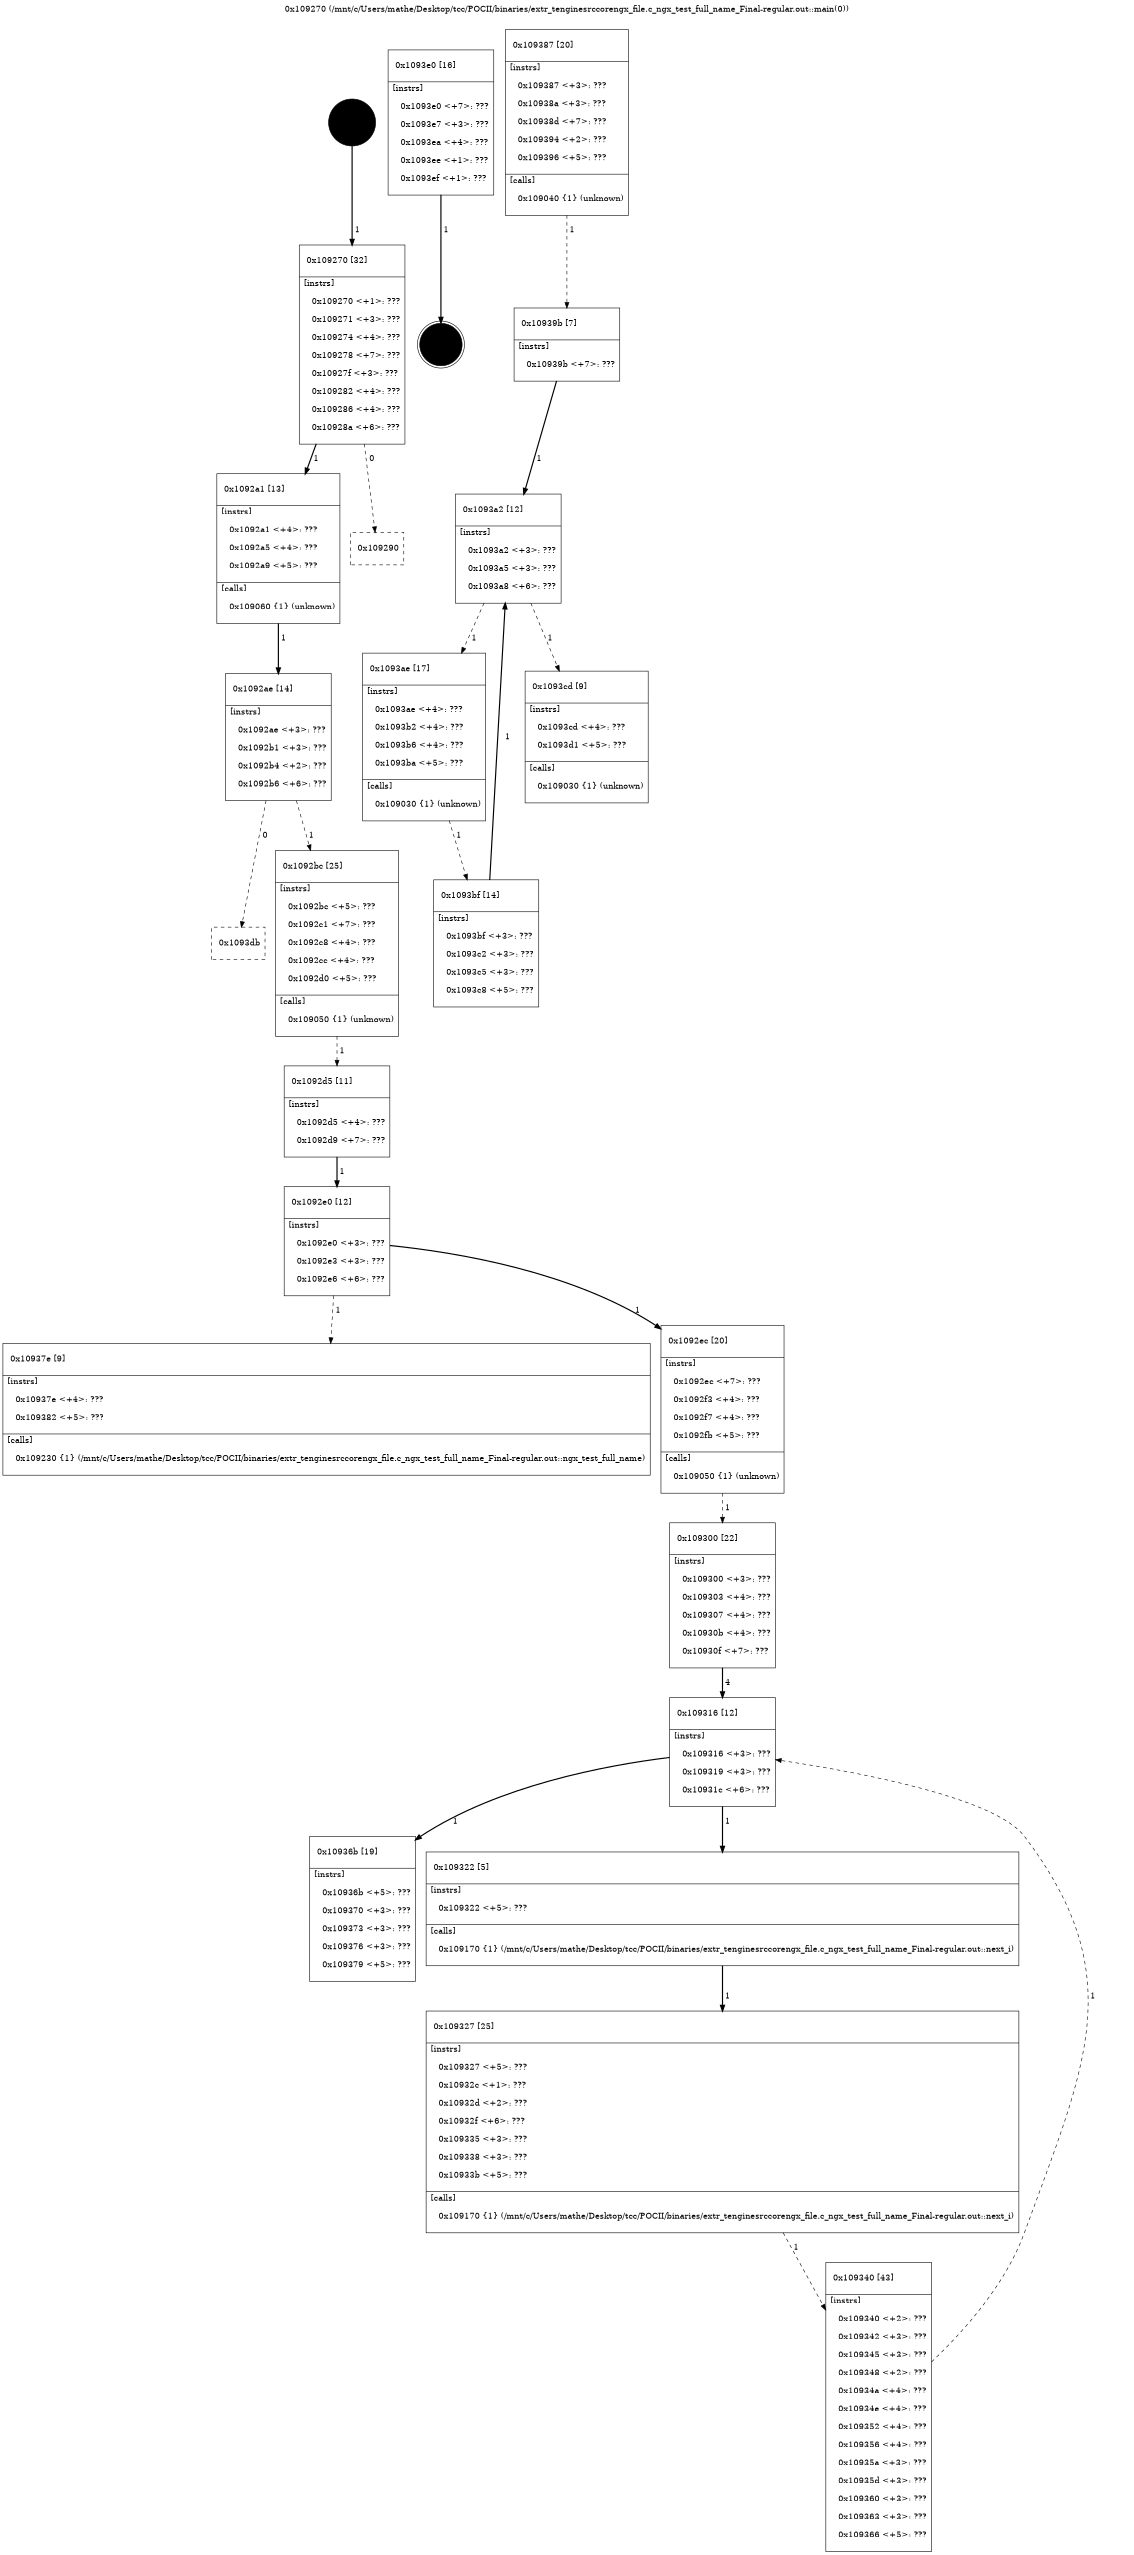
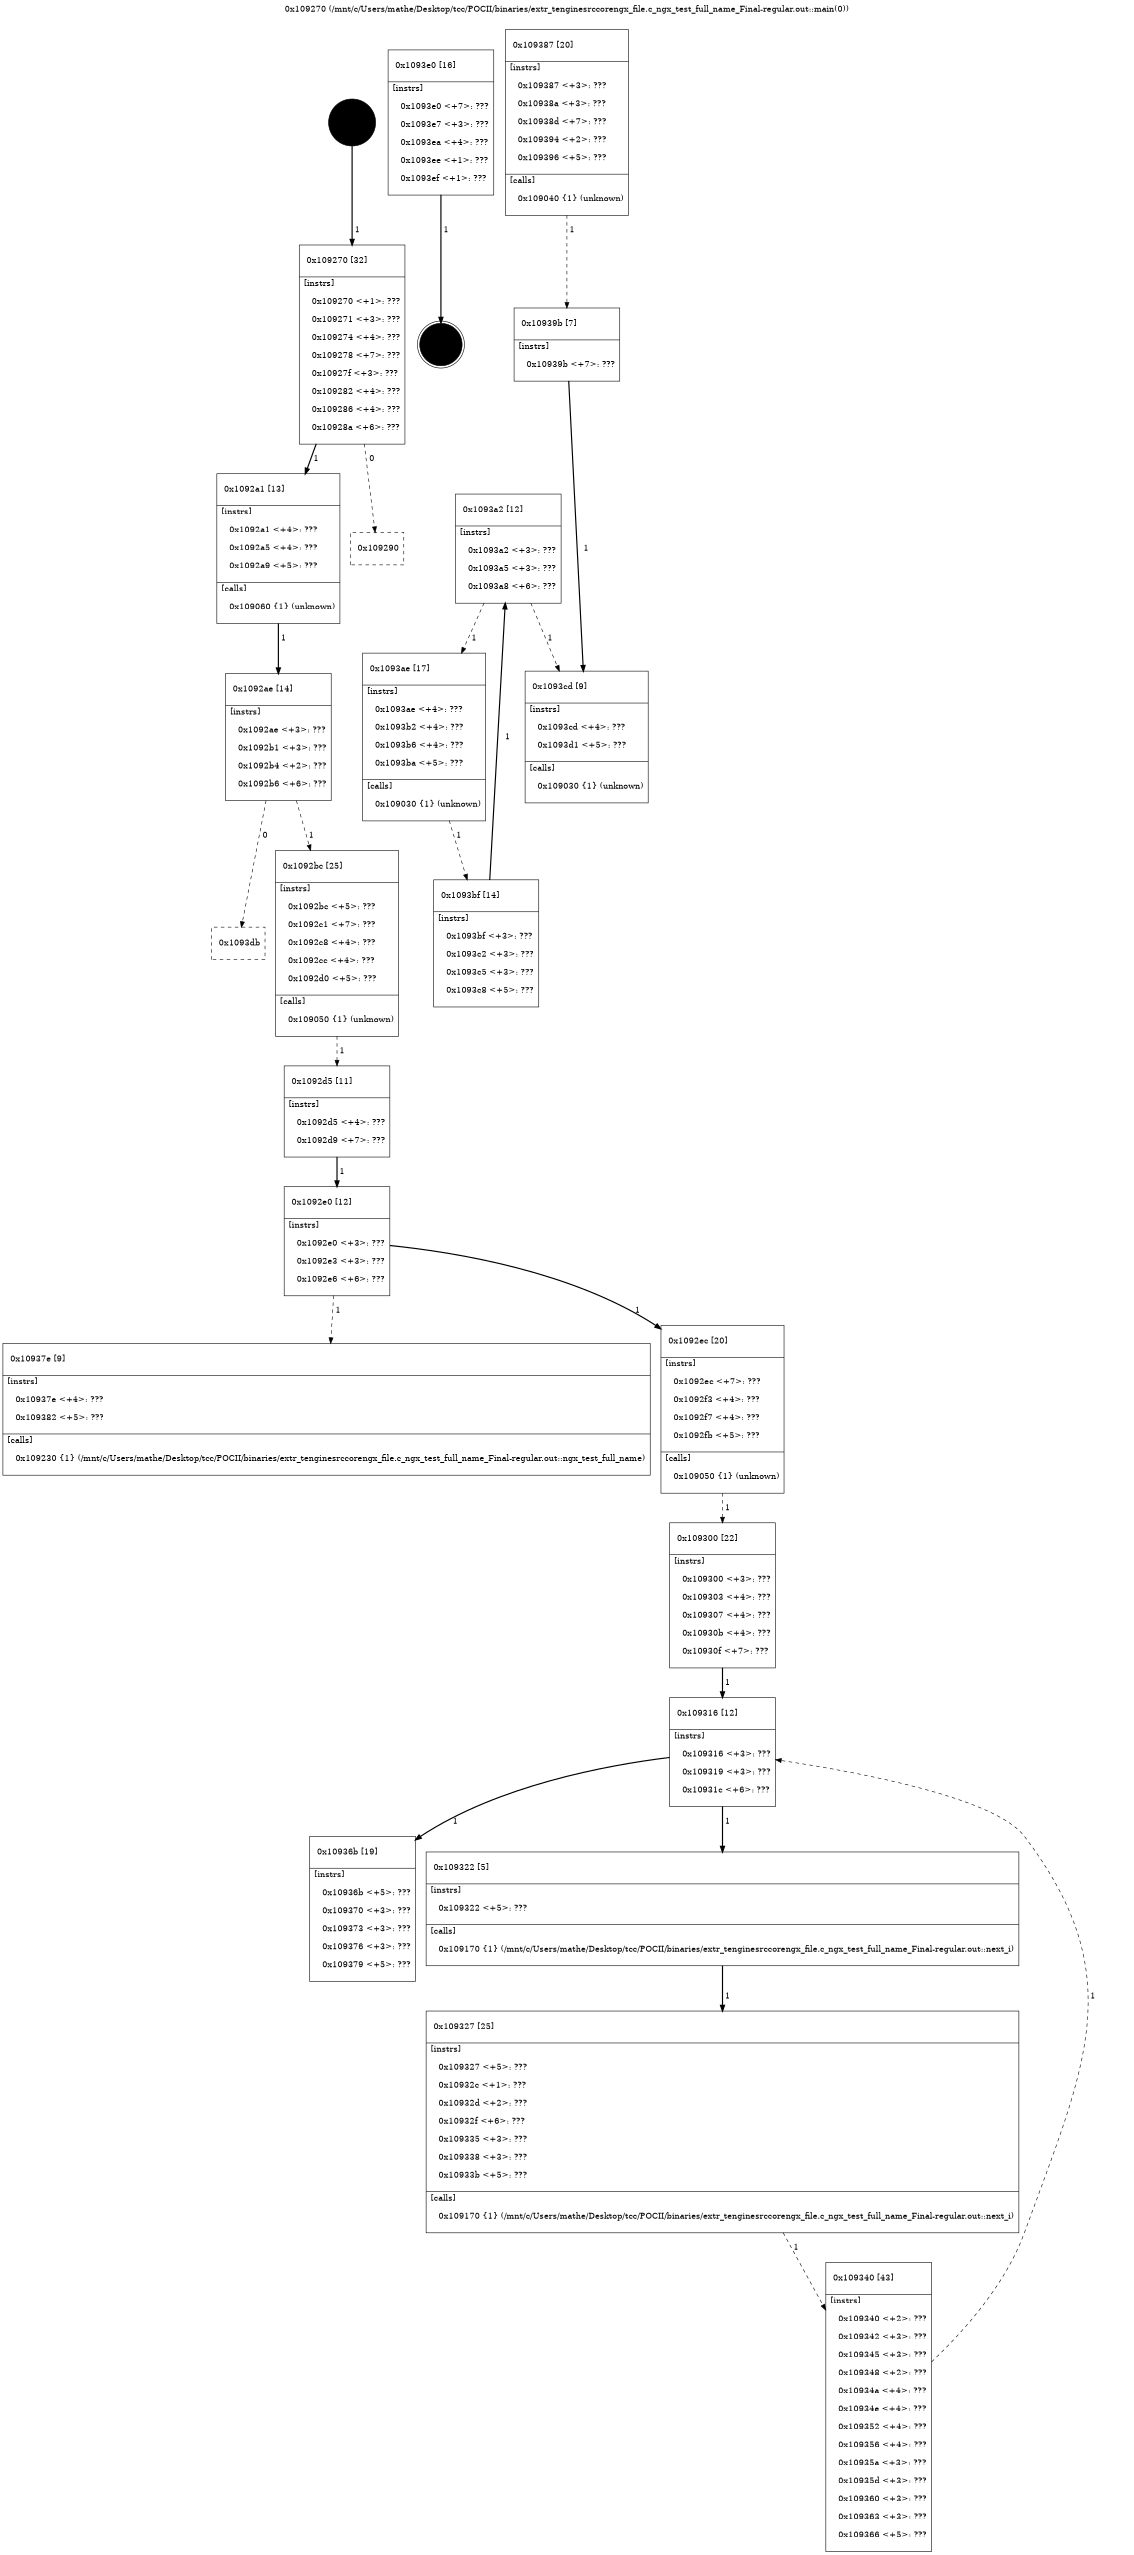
  digraph {
    label="0x109270 (/mnt/c/Users/mathe/Desktop/tcc/POCII/binaries/extr_tenginesrccorengx_file.c_ngx_test_full_name_Final-regular.out::main(0))"
    labelloc=t
    node [shape=record]
    edge [style=bold]
    Entry [fillcolor=black height=0.3 shape=circle style=filled width=0.3]
    n2 [label="{\n     0x109270 [32]\l\n     | [instrs]\l\n     &nbsp;&nbsp;0x109270 \<+1\>: ???\l\n     &nbsp;&nbsp;0x109271 \<+3\>: ???\l\n     &nbsp;&nbsp;0x109274 \<+4\>: ???\l\n     &nbsp;&nbsp;0x109278 \<+7\>: ???\l\n     &nbsp;&nbsp;0x10927f \<+3\>: ???\l\n     &nbsp;&nbsp;0x109282 \<+4\>: ???\l\n     &nbsp;&nbsp;0x109286 \<+4\>: ???\l\n     &nbsp;&nbsp;0x10928a \<+6\>: ???\l\n  }"]
    n3 [label="{\n     0x1092a1 [13]\l\n     | [instrs]\l\n     &nbsp;&nbsp;0x1092a1 \<+4\>: ???\l\n     &nbsp;&nbsp;0x1092a5 \<+4\>: ???\l\n     &nbsp;&nbsp;0x1092a9 \<+5\>: ???\l\n     | [calls]\l\n     &nbsp;&nbsp;0x109060 \{1\} (unknown)\l\n  }"]
    n4 [label="{\n     0x109290\l\n  }" style=dashed]
    n5 [label="{\n     0x1092ae [14]\l\n     | [instrs]\l\n     &nbsp;&nbsp;0x1092ae \<+3\>: ???\l\n     &nbsp;&nbsp;0x1092b1 \<+3\>: ???\l\n     &nbsp;&nbsp;0x1092b4 \<+2\>: ???\l\n     &nbsp;&nbsp;0x1092b6 \<+6\>: ???\l\n  }"]
    n6 [label="{\n     0x1093db\l\n  }" style=dashed]
    n7 [label="{\n     0x1092bc [25]\l\n     | [instrs]\l\n     &nbsp;&nbsp;0x1092bc \<+5\>: ???\l\n     &nbsp;&nbsp;0x1092c1 \<+7\>: ???\l\n     &nbsp;&nbsp;0x1092c8 \<+4\>: ???\l\n     &nbsp;&nbsp;0x1092cc \<+4\>: ???\l\n     &nbsp;&nbsp;0x1092d0 \<+5\>: ???\l\n     | [calls]\l\n     &nbsp;&nbsp;0x109050 \{1\} (unknown)\l\n  }"]
    n8 [label="{\n     0x1092d5 [11]\l\n     | [instrs]\l\n     &nbsp;&nbsp;0x1092d5 \<+4\>: ???\l\n     &nbsp;&nbsp;0x1092d9 \<+7\>: ???\l\n  }"]
    n9 [label="{\n     0x1092e0 [12]\l\n     | [instrs]\l\n     &nbsp;&nbsp;0x1092e0 \<+3\>: ???\l\n     &nbsp;&nbsp;0x1092e3 \<+3\>: ???\l\n     &nbsp;&nbsp;0x1092e6 \<+6\>: ???\l\n  }"]
    Exit [fillcolor=black height=0.3 peripheries=2 shape=circle style=filled width=0.3]
    n11 [label="{\n     0x10937e [9]\l\n     | [instrs]\l\n     &nbsp;&nbsp;0x10937e \<+4\>: ???\l\n     &nbsp;&nbsp;0x109382 \<+5\>: ???\l\n     | [calls]\l\n     &nbsp;&nbsp;0x109230 \{1\} (/mnt/c/Users/mathe/Desktop/tcc/POCII/binaries/extr_tenginesrccorengx_file.c_ngx_test_full_name_Final-regular.out::ngx_test_full_name)\l\n  }"]
    n12 [label="{\n     0x1092ec [20]\l\n     | [instrs]\l\n     &nbsp;&nbsp;0x1092ec \<+7\>: ???\l\n     &nbsp;&nbsp;0x1092f3 \<+4\>: ???\l\n     &nbsp;&nbsp;0x1092f7 \<+4\>: ???\l\n     &nbsp;&nbsp;0x1092fb \<+5\>: ???\l\n     | [calls]\l\n     &nbsp;&nbsp;0x109050 \{1\} (unknown)\l\n  }"]
    n13 [label="{\n     0x109300 [22]\l\n     | [instrs]\l\n     &nbsp;&nbsp;0x109300 \<+3\>: ???\l\n     &nbsp;&nbsp;0x109303 \<+4\>: ???\l\n     &nbsp;&nbsp;0x109307 \<+4\>: ???\l\n     &nbsp;&nbsp;0x10930b \<+4\>: ???\l\n     &nbsp;&nbsp;0x10930f \<+7\>: ???\l\n  }"]
    n14 [label="{\n     0x109387 [20]\l\n     | [instrs]\l\n     &nbsp;&nbsp;0x109387 \<+3\>: ???\l\n     &nbsp;&nbsp;0x10938a \<+3\>: ???\l\n     &nbsp;&nbsp;0x10938d \<+7\>: ???\l\n     &nbsp;&nbsp;0x109394 \<+2\>: ???\l\n     &nbsp;&nbsp;0x109396 \<+5\>: ???\l\n     | [calls]\l\n     &nbsp;&nbsp;0x109040 \{1\} (unknown)\l\n  }"]
    n15 [label="{\n     0x10939b [7]\l\n     | [instrs]\l\n     &nbsp;&nbsp;0x10939b \<+7\>: ???\l\n  }"]
    n16 [label="{\n     0x109316 [12]\l\n     | [instrs]\l\n     &nbsp;&nbsp;0x109316 \<+3\>: ???\l\n     &nbsp;&nbsp;0x109319 \<+3\>: ???\l\n     &nbsp;&nbsp;0x10931c \<+6\>: ???\l\n  }"]
    n17 [label="{\n     0x10936b [19]\l\n     | [instrs]\l\n     &nbsp;&nbsp;0x10936b \<+5\>: ???\l\n     &nbsp;&nbsp;0x109370 \<+3\>: ???\l\n     &nbsp;&nbsp;0x109373 \<+3\>: ???\l\n     &nbsp;&nbsp;0x109376 \<+3\>: ???\l\n     &nbsp;&nbsp;0x109379 \<+5\>: ???\l\n  }"]
    n18 [label="{\n     0x109322 [5]\l\n     | [instrs]\l\n     &nbsp;&nbsp;0x109322 \<+5\>: ???\l\n     | [calls]\l\n     &nbsp;&nbsp;0x109170 \{1\} (/mnt/c/Users/mathe/Desktop/tcc/POCII/binaries/extr_tenginesrccorengx_file.c_ngx_test_full_name_Final-regular.out::next_i)\l\n  }"]
    n19 [label="{\n     0x109327 [25]\l\n     | [instrs]\l\n     &nbsp;&nbsp;0x109327 \<+5\>: ???\l\n     &nbsp;&nbsp;0x10932c \<+1\>: ???\l\n     &nbsp;&nbsp;0x10932d \<+2\>: ???\l\n     &nbsp;&nbsp;0x10932f \<+6\>: ???\l\n     &nbsp;&nbsp;0x109335 \<+3\>: ???\l\n     &nbsp;&nbsp;0x109338 \<+3\>: ???\l\n     &nbsp;&nbsp;0x10933b \<+5\>: ???\l\n     | [calls]\l\n     &nbsp;&nbsp;0x109170 \{1\} (/mnt/c/Users/mathe/Desktop/tcc/POCII/binaries/extr_tenginesrccorengx_file.c_ngx_test_full_name_Final-regular.out::next_i)\l\n  }"]
    n20 [label="{\n     0x109340 [43]\l\n     | [instrs]\l\n     &nbsp;&nbsp;0x109340 \<+2\>: ???\l\n     &nbsp;&nbsp;0x109342 \<+3\>: ???\l\n     &nbsp;&nbsp;0x109345 \<+3\>: ???\l\n     &nbsp;&nbsp;0x109348 \<+2\>: ???\l\n     &nbsp;&nbsp;0x10934a \<+4\>: ???\l\n     &nbsp;&nbsp;0x10934e \<+4\>: ???\l\n     &nbsp;&nbsp;0x109352 \<+4\>: ???\l\n     &nbsp;&nbsp;0x109356 \<+4\>: ???\l\n     &nbsp;&nbsp;0x10935a \<+3\>: ???\l\n     &nbsp;&nbsp;0x10935d \<+3\>: ???\l\n     &nbsp;&nbsp;0x109360 \<+3\>: ???\l\n     &nbsp;&nbsp;0x109363 \<+3\>: ???\l\n     &nbsp;&nbsp;0x109366 \<+5\>: ???\l\n  }"]
    n21 [label="{\n     0x1093e0 [16]\l\n     | [instrs]\l\n     &nbsp;&nbsp;0x1093e0 \<+7\>: ???\l\n     &nbsp;&nbsp;0x1093e7 \<+3\>: ???\l\n     &nbsp;&nbsp;0x1093ea \<+4\>: ???\l\n     &nbsp;&nbsp;0x1093ee \<+1\>: ???\l\n     &nbsp;&nbsp;0x1093ef \<+1\>: ???\l\n  }"]
    n22 [label="{\n     0x1093a2 [12]\l\n     | [instrs]\l\n     &nbsp;&nbsp;0x1093a2 \<+3\>: ???\l\n     &nbsp;&nbsp;0x1093a5 \<+3\>: ???\l\n     &nbsp;&nbsp;0x1093a8 \<+6\>: ???\l\n  }"]
    n23 [label="{\n     0x1093cd [9]\l\n     | [instrs]\l\n     &nbsp;&nbsp;0x1093cd \<+4\>: ???\l\n     &nbsp;&nbsp;0x1093d1 \<+5\>: ???\l\n     | [calls]\l\n     &nbsp;&nbsp;0x109030 \{1\} (unknown)\l\n  }"]
    n24 [label="{\n     0x1093ae [17]\l\n     | [instrs]\l\n     &nbsp;&nbsp;0x1093ae \<+4\>: ???\l\n     &nbsp;&nbsp;0x1093b2 \<+4\>: ???\l\n     &nbsp;&nbsp;0x1093b6 \<+4\>: ???\l\n     &nbsp;&nbsp;0x1093ba \<+5\>: ???\l\n     | [calls]\l\n     &nbsp;&nbsp;0x109030 \{1\} (unknown)\l\n  }"]
    n25 [label="{\n     0x1093bf [14]\l\n     | [instrs]\l\n     &nbsp;&nbsp;0x1093bf \<+3\>: ???\l\n     &nbsp;&nbsp;0x1093c2 \<+3\>: ???\l\n     &nbsp;&nbsp;0x1093c5 \<+3\>: ???\l\n     &nbsp;&nbsp;0x1093c8 \<+5\>: ???\l\n  }"]
    Entry -> n2 [label=" 1"]
    n2 -> n3 [label=" 1"]
    n2 -> n4 [label=" 0" style=dashed]
    n3 -> n5 [label=" 1"]
    n5 -> n6 [label=" 0" style=dashed]
    n5 -> n7 [label=" 1" style=dashed]
    n7 -> n8 [label=" 1" style=dashed]
    n8 -> n9 [label=" 1"]
    n9 -> n11 [label=" 1" style=dashed]
    n9 -> n12 [label=" 1"]
    n12 -> n13 [label=" 1" style=dashed]
-   n13 -> n16 [label=" 4"]
+   n13 -> n16 [label=" 1"]
    n14 -> n15 [label=" 1" style=dashed]
-   n15 -> n22 [label=" 1"]
+   n15 -> n23 [label=" 1"]
    n16 -> n17 [label=" 1"]
    n16 -> n18 [label=" 1"]
    n18 -> n19 [label=" 1"]
    n19 -> n20 [label=" 1" style=dashed]
    n20 -> n16 [label=" 1" style=dashed]
    n21 -> Exit [label=" 1"]
    n22 -> n23 [label=" 1" style=dashed]
    n22 -> n24 [label=" 1" style=dashed]
    n24 -> n25 [label=" 1" style=dashed]
    n25 -> n22 [label=" 1"]
  }
